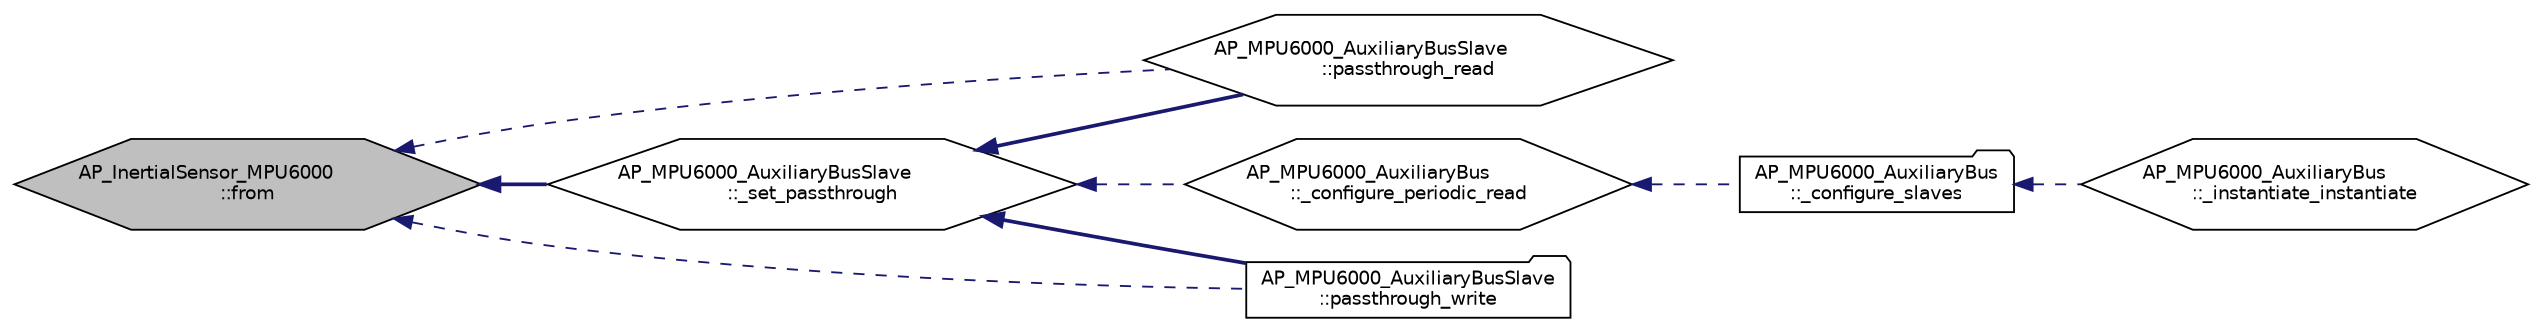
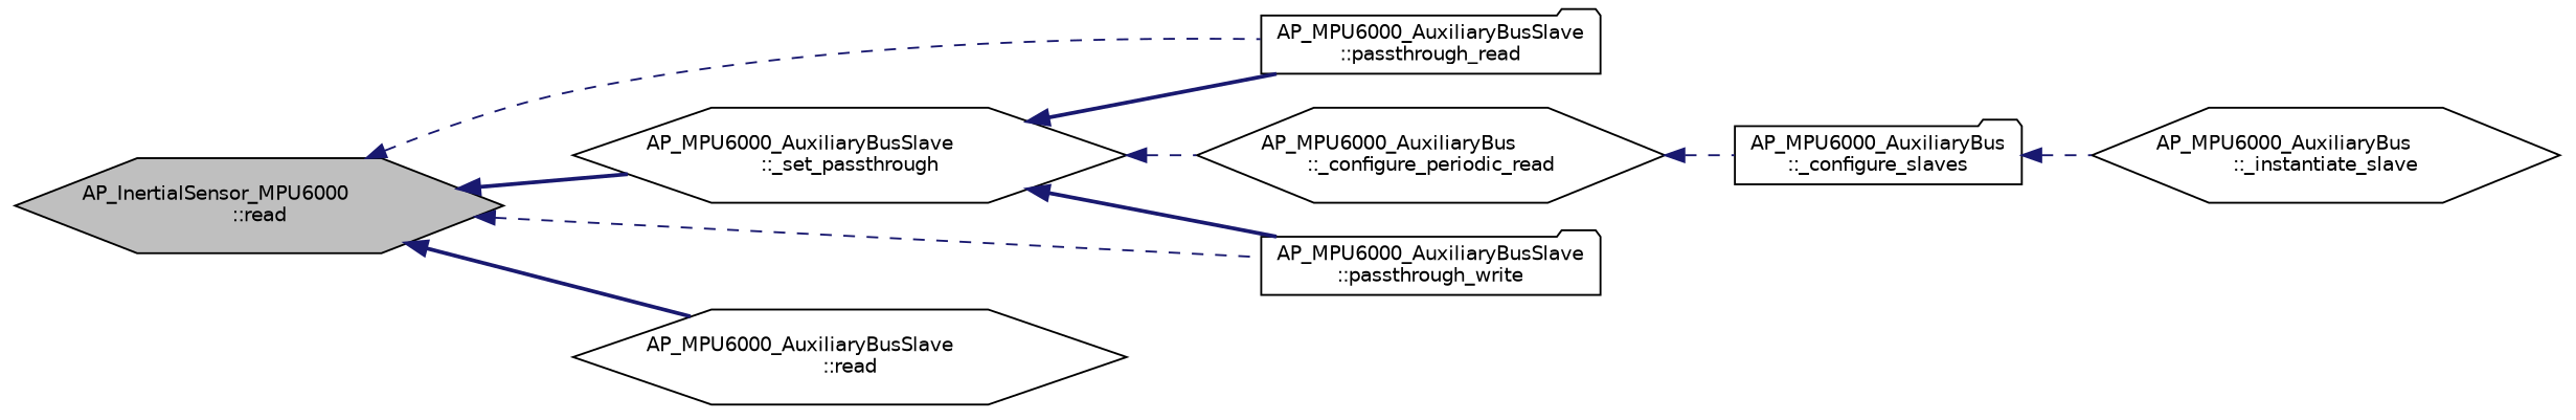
  digraph {
    rankdir=LR
    node [color=black fillcolor=white fontname=Helvetica fontsize=10 shape=hexagon style=filled]
    edge [color=midnightblue dir=back fontname=Helvetica fontsize=10 labelfontname=Helvetica labelfontsize=10 style=dashed]
-   n1 [fillcolor=grey75 fontcolor=black height=0.2 label="AP_InertialSensor_MPU6000\l::from" width=0.4]
+   n1 [fillcolor=grey75 fontcolor=black height=0.2 label="AP_InertialSensor_MPU6000\l::read" width=0.4]
    n2 [height=0.2 label="AP_MPU6000_AuxiliaryBusSlave\l::_set_passthrough" width=0.4]
-   n3 [height=0.2 label="AP_MPU6000_AuxiliaryBusSlave\l::passthrough_read" width=0.4]
+   n3 [height=0.2 label="AP_MPU6000_AuxiliaryBusSlave\l::passthrough_read" shape=folder width=0.4]
    n4 [height=0.2 label="AP_MPU6000_AuxiliaryBusSlave\l::passthrough_write" shape=folder width=0.4]
+   n5 [height=0.2 label="AP_MPU6000_AuxiliaryBusSlave\l::read" width=0.4]
    n6 [height=0.2 label="AP_MPU6000_AuxiliaryBus\l::_configure_slaves" shape=folder width=0.4]
-   n7 [height=0.2 label="AP_MPU6000_AuxiliaryBus\l::_instantiate_instantiate" width=0.4]
+   n7 [height=0.2 label="AP_MPU6000_AuxiliaryBus\l::_instantiate_slave" width=0.4]
    n8 [height=0.2 label="AP_MPU6000_AuxiliaryBus\l::_configure_periodic_read" width=0.4]
    n1 -> n2 [style=bold]
    n1 -> n3
    n1 -> n4
+   n1 -> n5 [style=bold]
    n2 -> n3 [style=bold]
    n2 -> n4 [style=bold]
    n2 -> n8
    n6 -> n7
    n8 -> n6
  }
